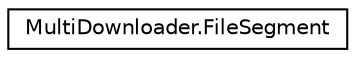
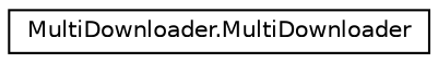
  digraph {
    rankdir=LR
-   n1 [color=black fillcolor=white fontname=Helvetica fontsize=10 height=0.2 label="MultiDownloader.FileSegment" shape=record style=filled width=0.4]
+   n1 [color=black fillcolor=white fontname=Helvetica fontsize=10 height=0.2 label="MultiDownloader.MultiDownloader" shape=record style=filled width=0.4]
  }
